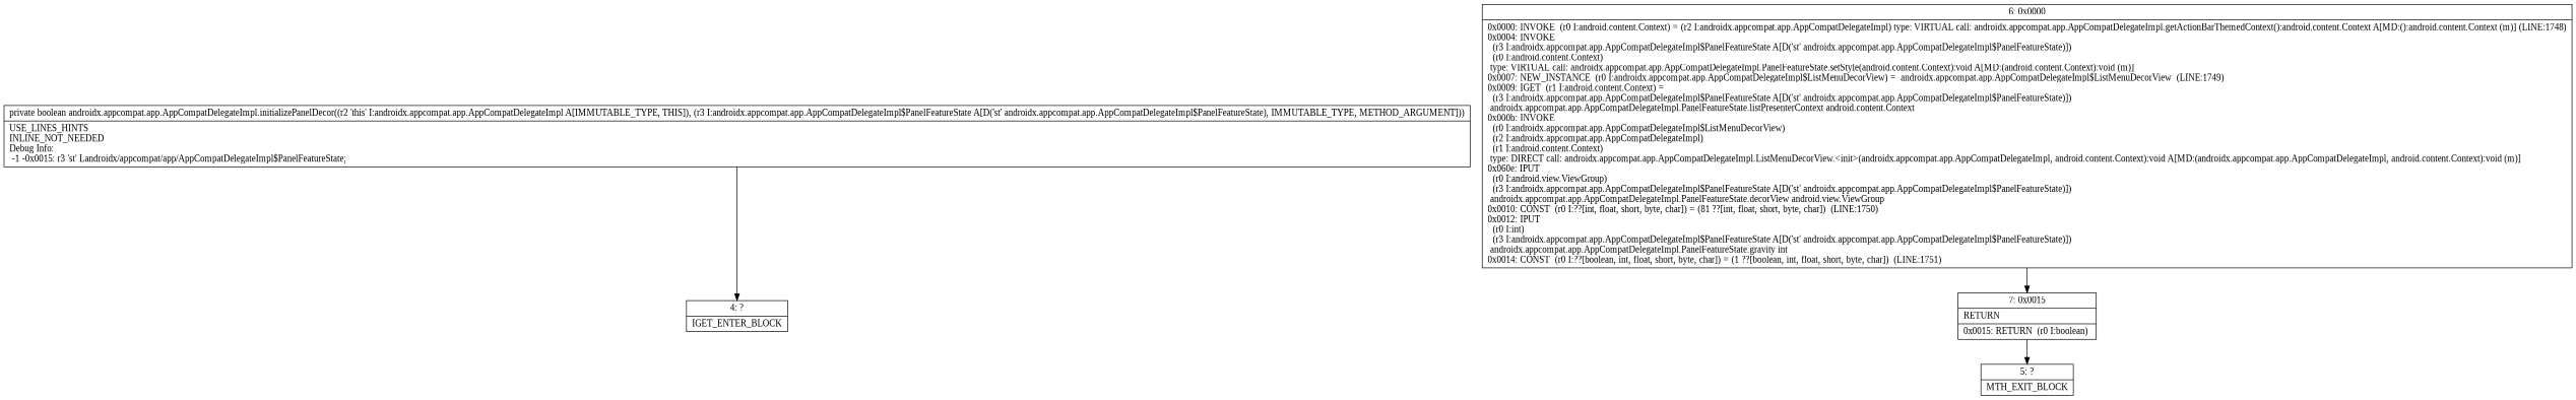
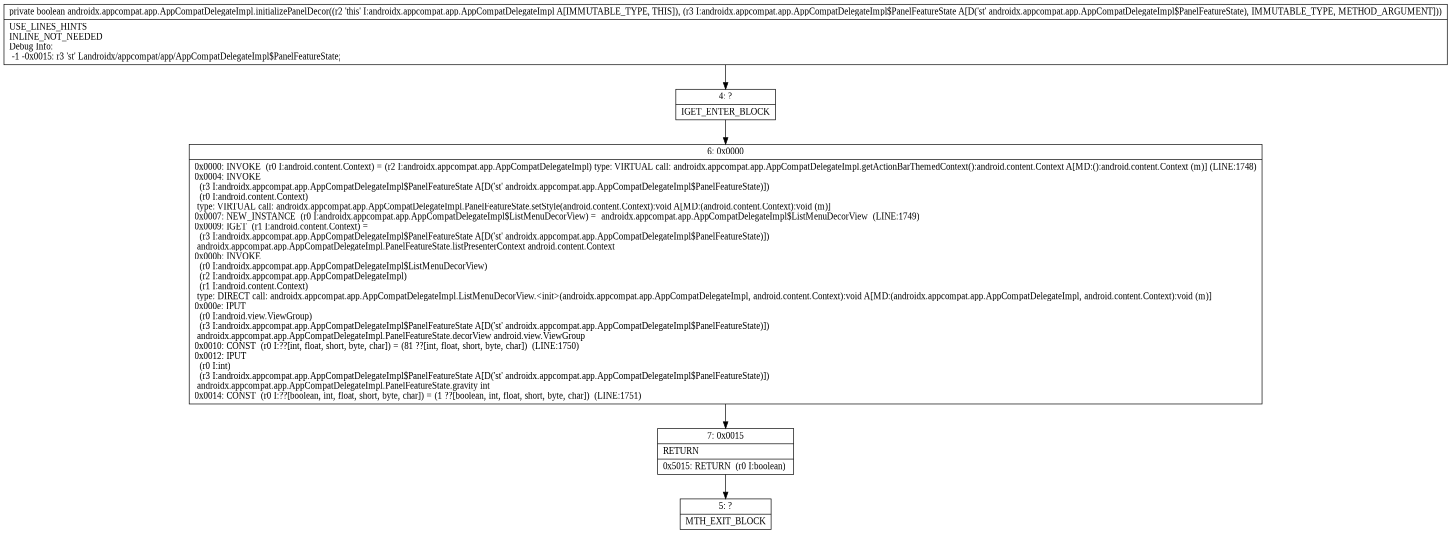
  digraph {
    fontname="Liberation Serif"
    node [fontname="Liberation Serif" shape=record]
    edge [fontname="Liberation Serif"]
    n1 [label="{4\:\ ?|IGET_ENTER_BLOCK\l}"]
-   n2 [label="{6\:\ 0x0000|0x0000: INVOKE  (r0 I:android.content.Context) = (r2 I:androidx.appcompat.app.AppCompatDelegateImpl) type: VIRTUAL call: androidx.appcompat.app.AppCompatDelegateImpl.getActionBarThemedContext():android.content.Context A[MD:():android.content.Context (m)] (LINE:1748)\l0x0004: INVOKE  \l  (r3 I:androidx.appcompat.app.AppCompatDelegateImpl$PanelFeatureState A[D('st' androidx.appcompat.app.AppCompatDelegateImpl$PanelFeatureState)])\l  (r0 I:android.content.Context)\l type: VIRTUAL call: androidx.appcompat.app.AppCompatDelegateImpl.PanelFeatureState.setStyle(android.content.Context):void A[MD:(android.content.Context):void (m)]\l0x0007: NEW_INSTANCE  (r0 I:androidx.appcompat.app.AppCompatDelegateImpl$ListMenuDecorView) =  androidx.appcompat.app.AppCompatDelegateImpl$ListMenuDecorView  (LINE:1749)\l0x0009: IGET  (r1 I:android.content.Context) = \l  (r3 I:androidx.appcompat.app.AppCompatDelegateImpl$PanelFeatureState A[D('st' androidx.appcompat.app.AppCompatDelegateImpl$PanelFeatureState)])\l androidx.appcompat.app.AppCompatDelegateImpl.PanelFeatureState.listPresenterContext android.content.Context \l0x000b: INVOKE  \l  (r0 I:androidx.appcompat.app.AppCompatDelegateImpl$ListMenuDecorView)\l  (r2 I:androidx.appcompat.app.AppCompatDelegateImpl)\l  (r1 I:android.content.Context)\l type: DIRECT call: androidx.appcompat.app.AppCompatDelegateImpl.ListMenuDecorView.\<init\>(androidx.appcompat.app.AppCompatDelegateImpl, android.content.Context):void A[MD:(androidx.appcompat.app.AppCompatDelegateImpl, android.content.Context):void (m)]\l0x060e: IPUT  \l  (r0 I:android.view.ViewGroup)\l  (r3 I:androidx.appcompat.app.AppCompatDelegateImpl$PanelFeatureState A[D('st' androidx.appcompat.app.AppCompatDelegateImpl$PanelFeatureState)])\l androidx.appcompat.app.AppCompatDelegateImpl.PanelFeatureState.decorView android.view.ViewGroup \l0x0010: CONST  (r0 I:??[int, float, short, byte, char]) = (81 ??[int, float, short, byte, char])  (LINE:1750)\l0x0012: IPUT  \l  (r0 I:int)\l  (r3 I:androidx.appcompat.app.AppCompatDelegateImpl$PanelFeatureState A[D('st' androidx.appcompat.app.AppCompatDelegateImpl$PanelFeatureState)])\l androidx.appcompat.app.AppCompatDelegateImpl.PanelFeatureState.gravity int \l0x0014: CONST  (r0 I:??[boolean, int, float, short, byte, char]) = (1 ??[boolean, int, float, short, byte, char])  (LINE:1751)\l}"]
-   n3 [label="{7\:\ 0x0015|RETURN\l|0x0015: RETURN  (r0 I:boolean) \l}"]
+   n2 [label="{6\:\ 0x0000|0x0000: INVOKE  (r0 I:android.content.Context) = (r2 I:androidx.appcompat.app.AppCompatDelegateImpl) type: VIRTUAL call: androidx.appcompat.app.AppCompatDelegateImpl.getActionBarThemedContext():android.content.Context A[MD:():android.content.Context (m)] (LINE:1748)\l0x0004: INVOKE  \l  (r3 I:androidx.appcompat.app.AppCompatDelegateImpl$PanelFeatureState A[D('st' androidx.appcompat.app.AppCompatDelegateImpl$PanelFeatureState)])\l  (r0 I:android.content.Context)\l type: VIRTUAL call: androidx.appcompat.app.AppCompatDelegateImpl.PanelFeatureState.setStyle(android.content.Context):void A[MD:(android.content.Context):void (m)]\l0x0007: NEW_INSTANCE  (r0 I:androidx.appcompat.app.AppCompatDelegateImpl$ListMenuDecorView) =  androidx.appcompat.app.AppCompatDelegateImpl$ListMenuDecorView  (LINE:1749)\l0x0009: IGET  (r1 I:android.content.Context) = \l  (r3 I:androidx.appcompat.app.AppCompatDelegateImpl$PanelFeatureState A[D('st' androidx.appcompat.app.AppCompatDelegateImpl$PanelFeatureState)])\l androidx.appcompat.app.AppCompatDelegateImpl.PanelFeatureState.listPresenterContext android.content.Context \l0x000b: INVOKE  \l  (r0 I:androidx.appcompat.app.AppCompatDelegateImpl$ListMenuDecorView)\l  (r2 I:androidx.appcompat.app.AppCompatDelegateImpl)\l  (r1 I:android.content.Context)\l type: DIRECT call: androidx.appcompat.app.AppCompatDelegateImpl.ListMenuDecorView.\<init\>(androidx.appcompat.app.AppCompatDelegateImpl, android.content.Context):void A[MD:(androidx.appcompat.app.AppCompatDelegateImpl, android.content.Context):void (m)]\l0x000e: IPUT  \l  (r0 I:android.view.ViewGroup)\l  (r3 I:androidx.appcompat.app.AppCompatDelegateImpl$PanelFeatureState A[D('st' androidx.appcompat.app.AppCompatDelegateImpl$PanelFeatureState)])\l androidx.appcompat.app.AppCompatDelegateImpl.PanelFeatureState.decorView android.view.ViewGroup \l0x0010: CONST  (r0 I:??[int, float, short, byte, char]) = (81 ??[int, float, short, byte, char])  (LINE:1750)\l0x0012: IPUT  \l  (r0 I:int)\l  (r3 I:androidx.appcompat.app.AppCompatDelegateImpl$PanelFeatureState A[D('st' androidx.appcompat.app.AppCompatDelegateImpl$PanelFeatureState)])\l androidx.appcompat.app.AppCompatDelegateImpl.PanelFeatureState.gravity int \l0x0014: CONST  (r0 I:??[boolean, int, float, short, byte, char]) = (1 ??[boolean, int, float, short, byte, char])  (LINE:1751)\l}"]
+   n3 [label="{7\:\ 0x0015|RETURN\l|0x5015: RETURN  (r0 I:boolean) \l}"]
    n4 [label="{5\:\ ?|MTH_EXIT_BLOCK\l}"]
    n5 [label="{private boolean androidx.appcompat.app.AppCompatDelegateImpl.initializePanelDecor((r2 'this' I:androidx.appcompat.app.AppCompatDelegateImpl A[IMMUTABLE_TYPE, THIS]), (r3 I:androidx.appcompat.app.AppCompatDelegateImpl$PanelFeatureState A[D('st' androidx.appcompat.app.AppCompatDelegateImpl$PanelFeatureState), IMMUTABLE_TYPE, METHOD_ARGUMENT]))  | USE_LINES_HINTS\lINLINE_NOT_NEEDED\lDebug Info:\l  \-1 \-0x0015: r3 'st' Landroidx\/appcompat\/app\/AppCompatDelegateImpl$PanelFeatureState;\l}"]
+   n1 -> n2
    n2 -> n3
    n3 -> n4
    n5 -> n1
  }
